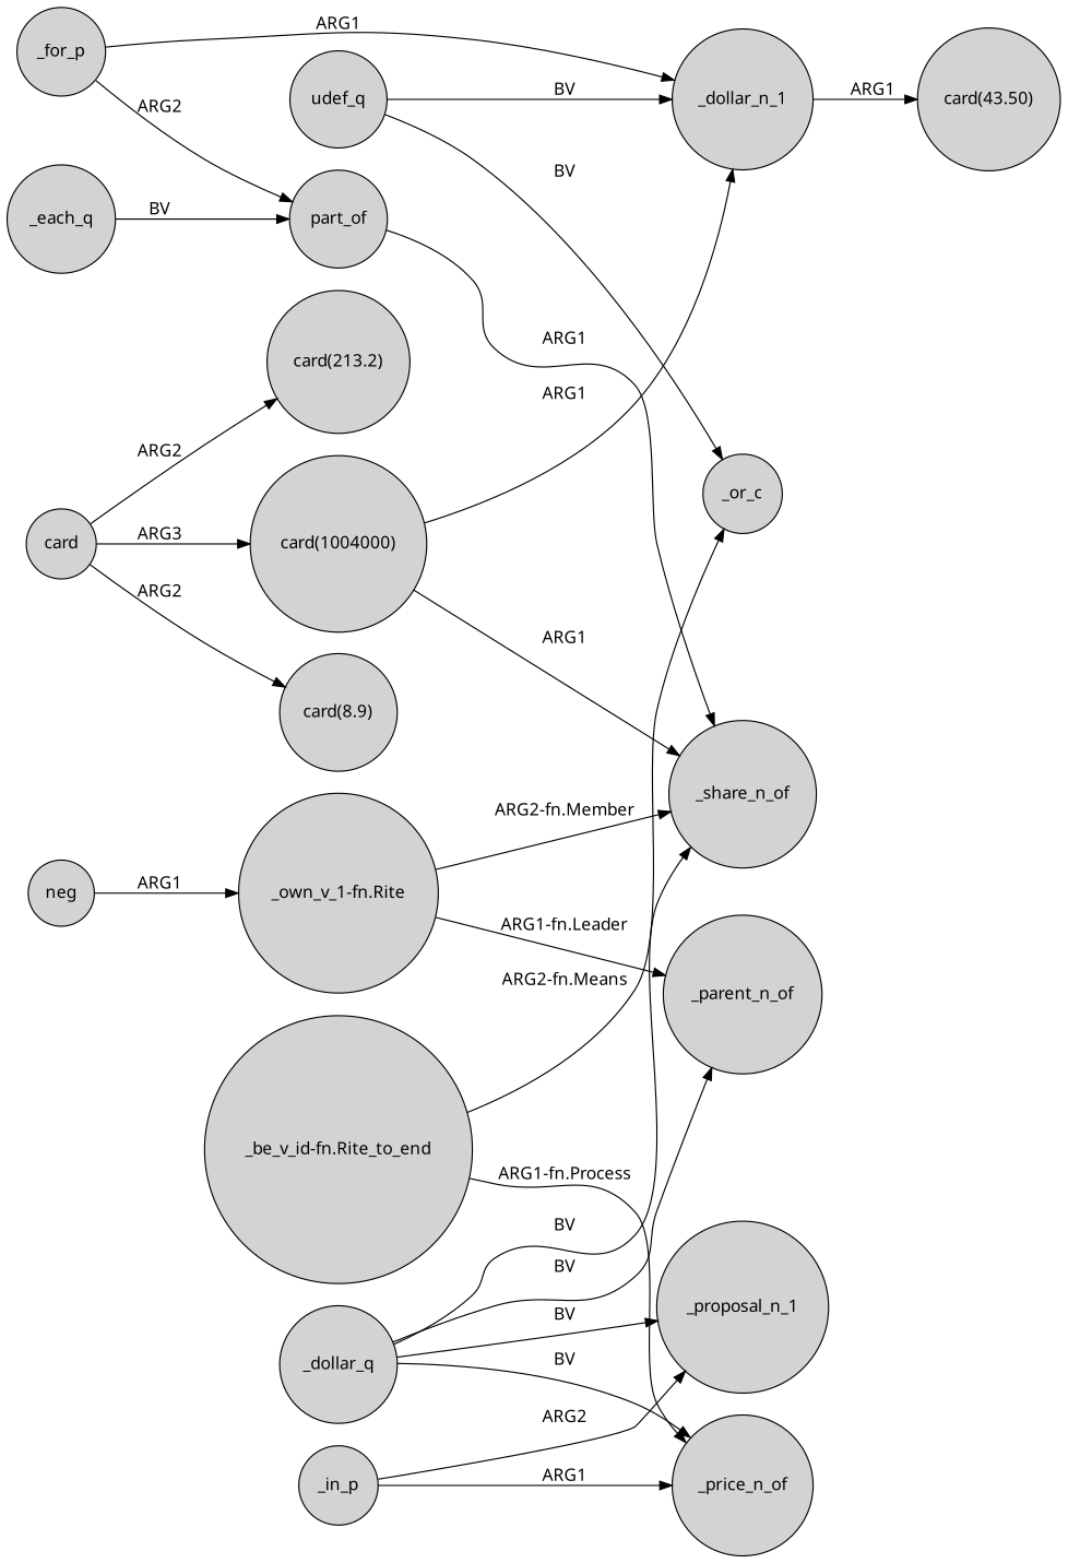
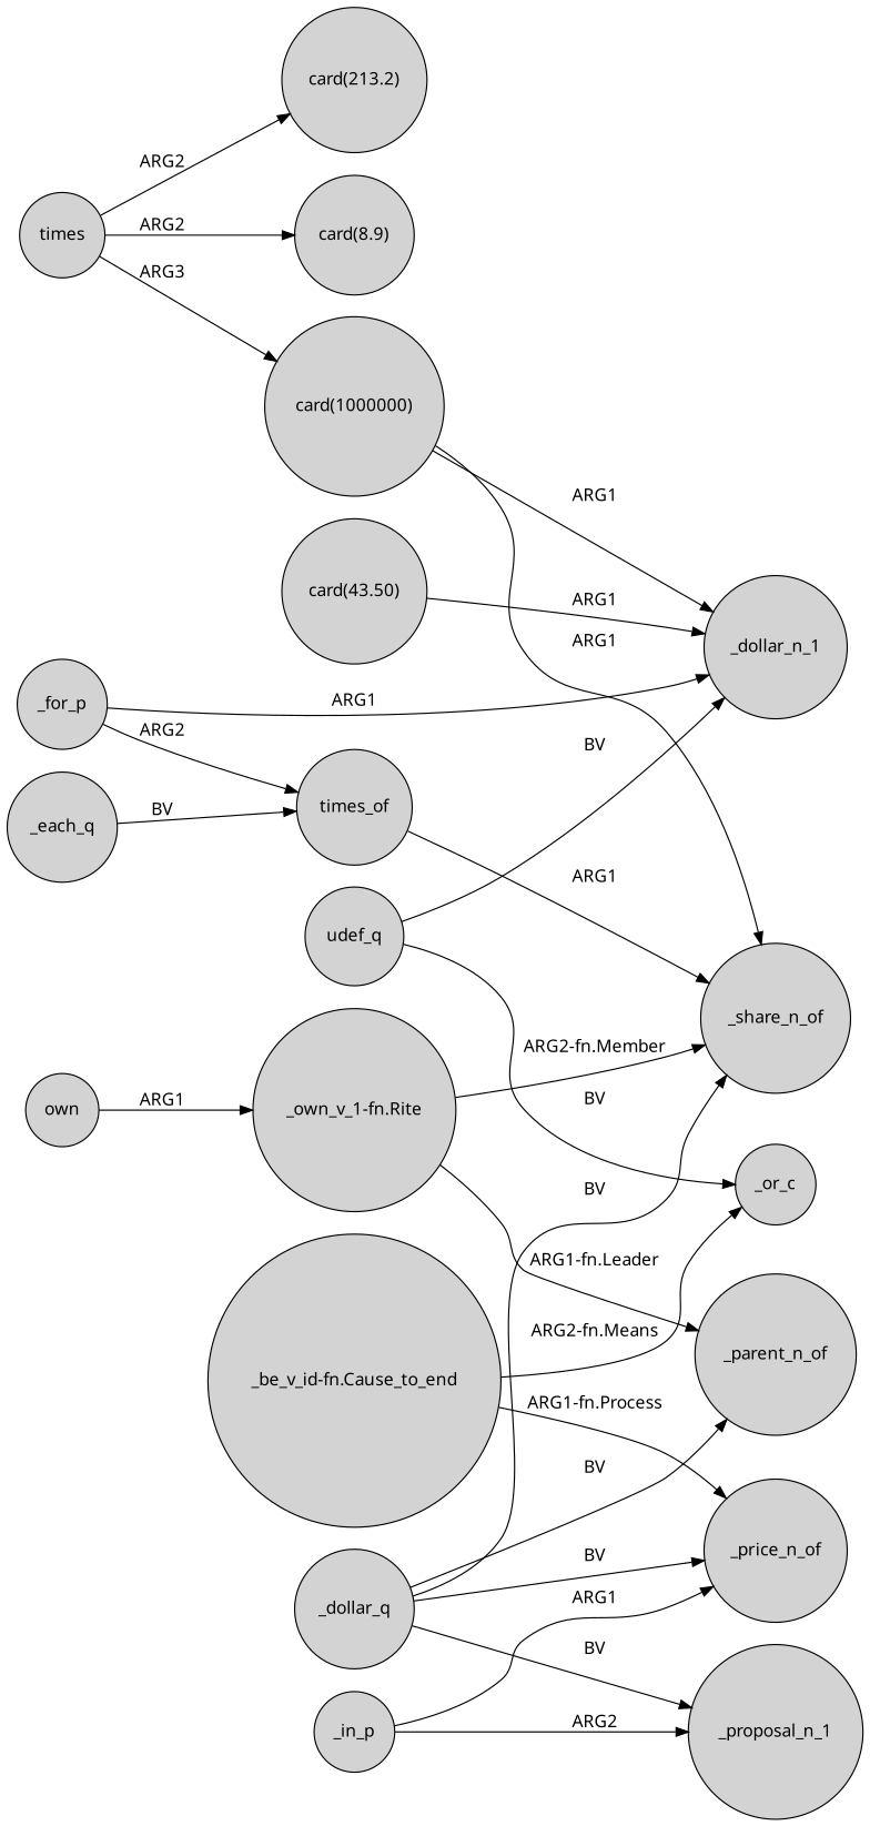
  digraph {
    fontname="Noto Sans"
    rankdir=LR
    node [fontname="Noto Sans" shape=circle style=filled]
    edge [fontname="Noto Sans"]
    n1 [label=_dollar_q]
    _parent_n_of
    _share_n_of
    _proposal_n_1
    _price_n_of
    "card(43.50)"
    _dollar_n_1
    _for_p
-   part_of
-   times [label=card]
-   "card(1000000)" [label="card(1004000)"]
+   part_of [label=times_of]
+   times
+   "card(1000000)"
    n12 [label="card(8.9)"]
    "card(213.2)"
-   "_be_v_id-fn.Cause_to_end" [label="_be_v_id-fn.Rite_to_end"]
+   "_be_v_id-fn.Cause_to_end"
    _or_c
    udef_q
    "_own_v_1-fn.Rite"
    _in_p
-   neg
+   neg [label=own]
    _each_q
    n1 -> _parent_n_of [label=BV]
    n1 -> _share_n_of [label=BV]
    n1 -> _proposal_n_1 [label=BV]
    n1 -> _price_n_of [label=BV]
-   _dollar_n_1 -> "card(43.50)" [label=ARG1]
+   "card(43.50)" -> _dollar_n_1 [label=ARG1]
    _for_p -> _dollar_n_1 [label=ARG1]
    _for_p -> part_of [label=ARG2]
    part_of -> _share_n_of [label=ARG1]
    times -> "card(1000000)" [label=ARG3]
    times -> n12 [label=ARG2]
    times -> "card(213.2)" [label=ARG2]
    "card(1000000)" -> _share_n_of [label=ARG1]
    "card(1000000)" -> _dollar_n_1 [label=ARG1]
    "_be_v_id-fn.Cause_to_end" -> _price_n_of [label="ARG1-fn.Process"]
    "_be_v_id-fn.Cause_to_end" -> _or_c [label="ARG2-fn.Means"]
    udef_q -> _dollar_n_1 [label=BV]
    udef_q -> _or_c [label=BV]
    "_own_v_1-fn.Rite" -> _parent_n_of [label="ARG1-fn.Leader"]
    "_own_v_1-fn.Rite" -> _share_n_of [label="ARG2-fn.Member"]
    _in_p -> _proposal_n_1 [label=ARG2]
    _in_p -> _price_n_of [label=ARG1]
    neg -> "_own_v_1-fn.Rite" [label=ARG1]
    _each_q -> part_of [label=BV]
  }
